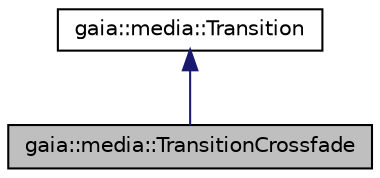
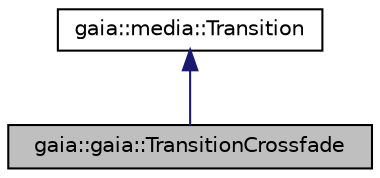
  digraph {
    node [color=black fontname=Helvetica fontsize=10 shape=record style=filled]
-   n1 [fillcolor=grey75 fontcolor=black height=0.2 label="gaia::media::TransitionCrossfade" width=0.4]
+   n1 [fillcolor=grey75 fontcolor=black height=0.2 label="gaia::gaia::TransitionCrossfade" width=0.4]
    n2 [fillcolor=white height=0.2 label="gaia::media::Transition" width=0.4]
    n2 -> n1 [color=midnightblue dir=back fontname=Helvetica fontsize=10 labelfontname=Helvetica labelfontsize=10 style=solid]
  }
